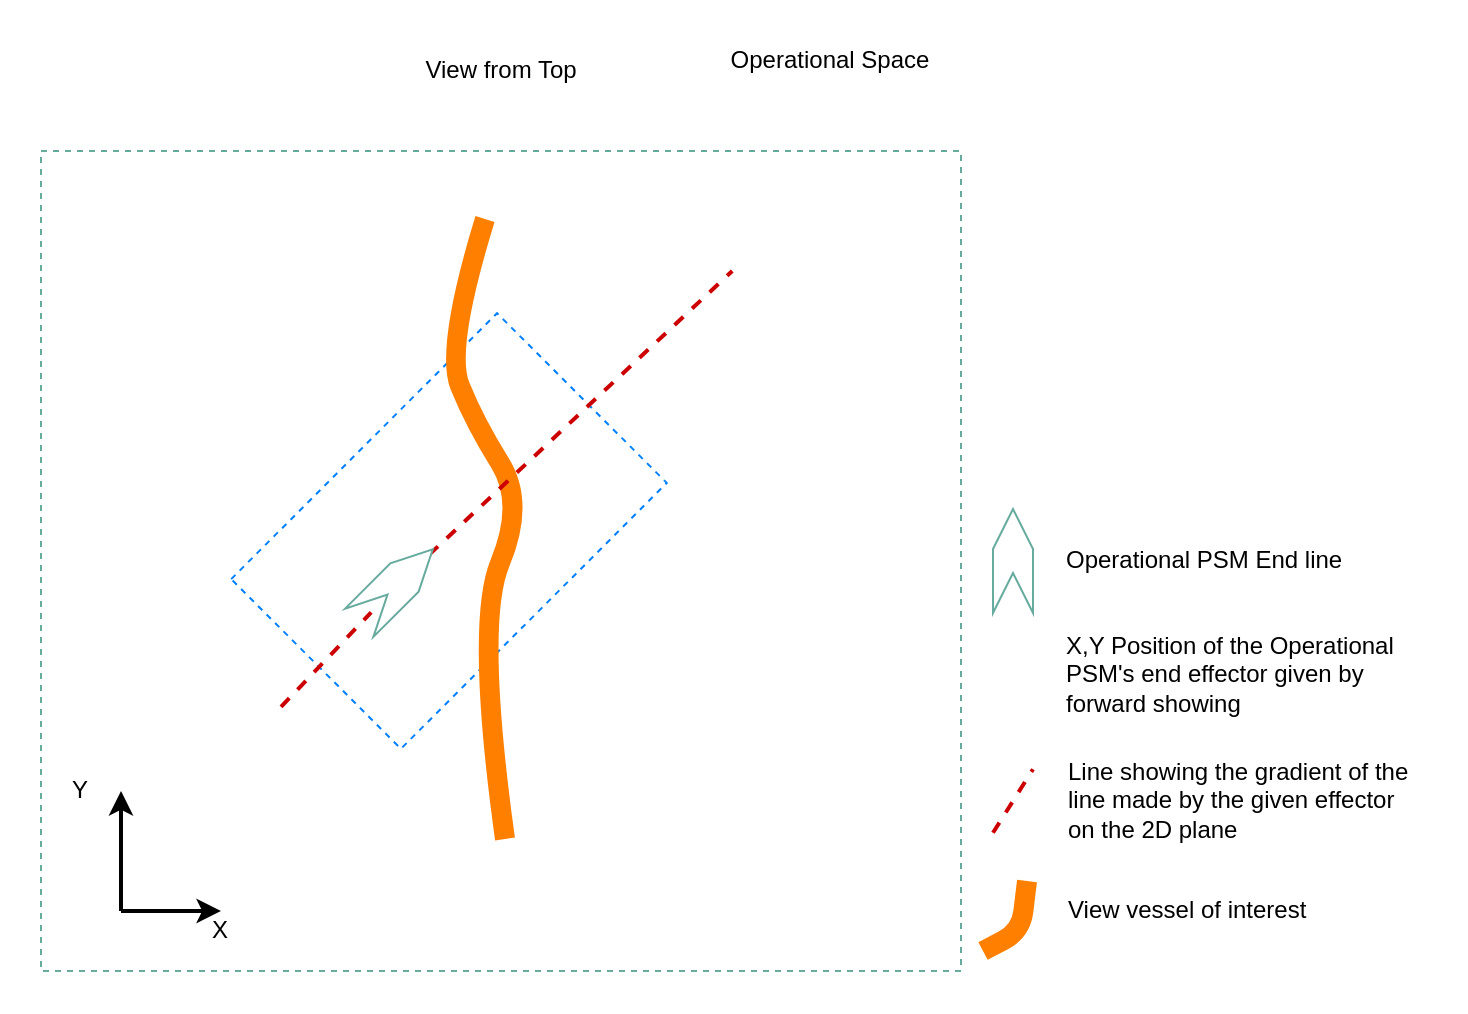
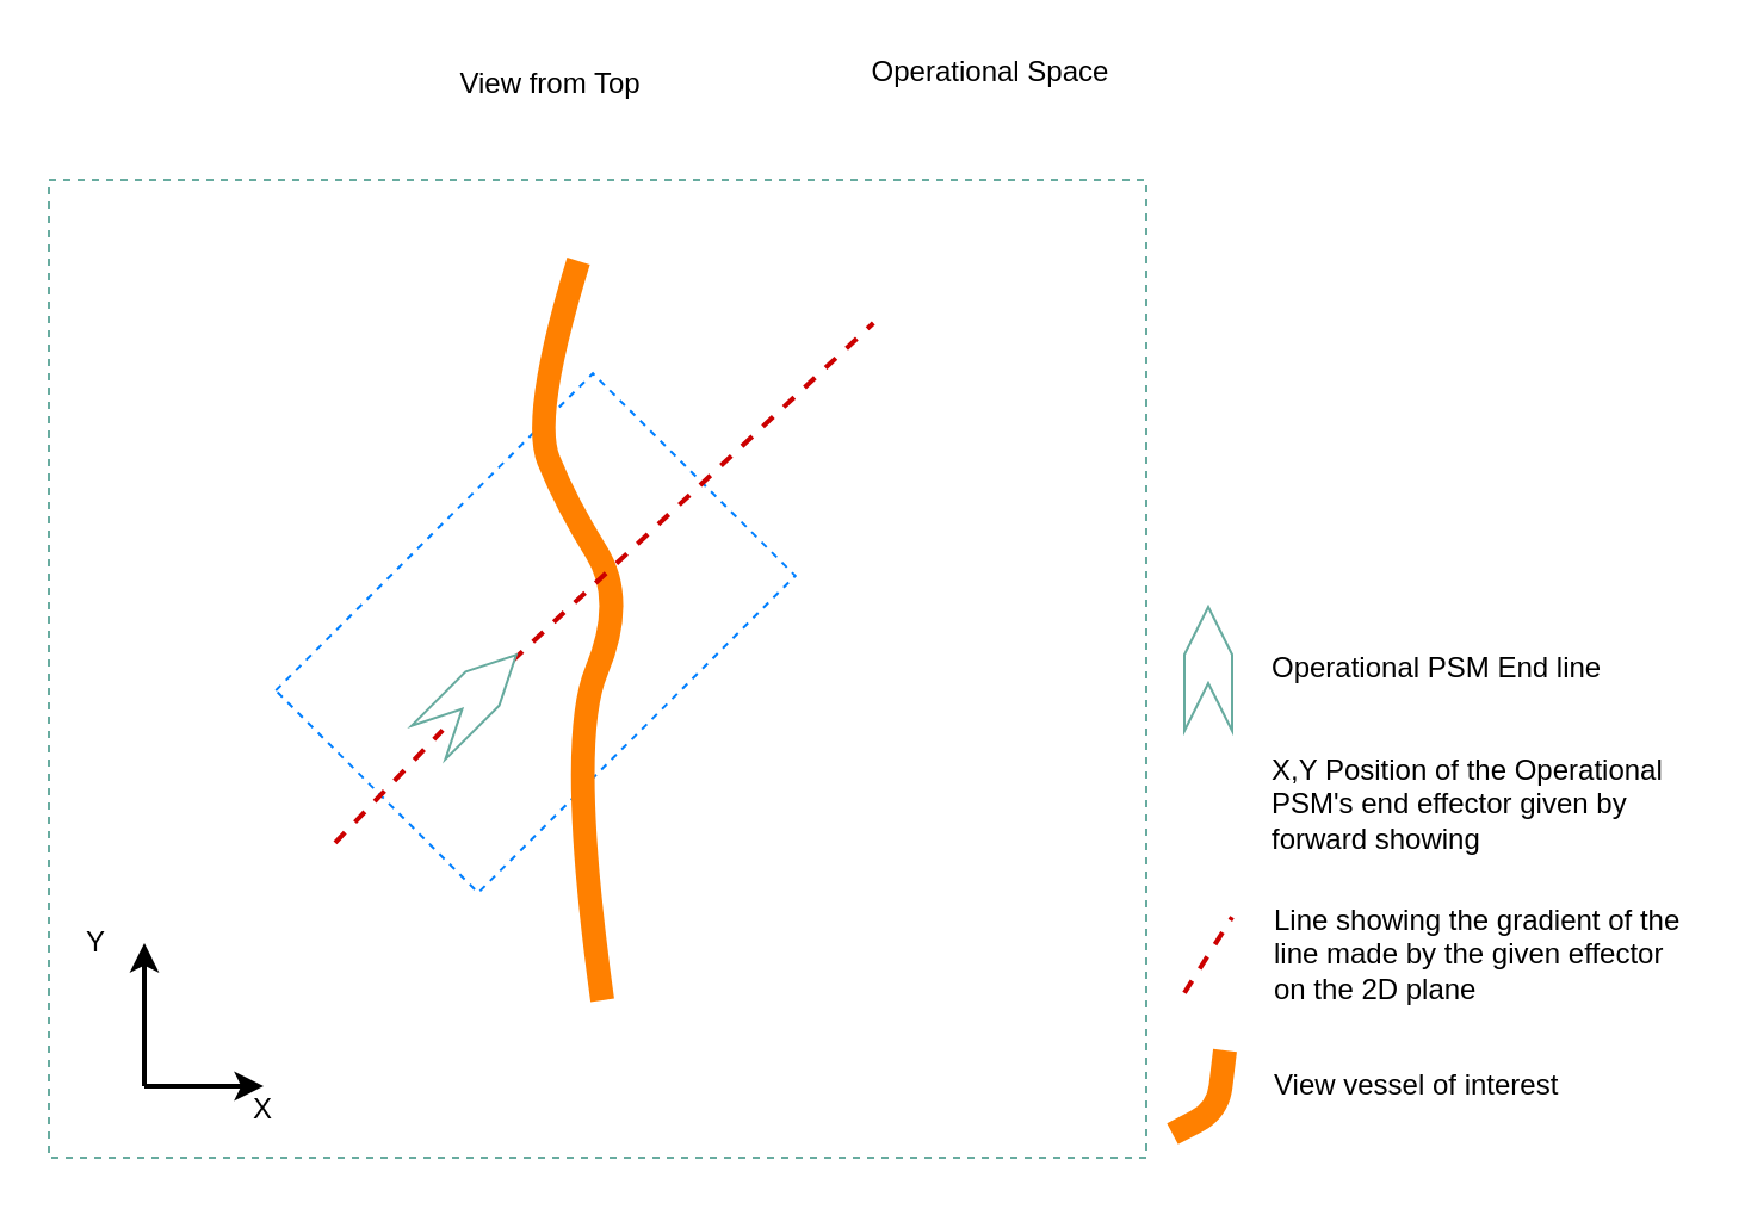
  <mxCell id="0" />
  <mxCell id="1" parent="0" />
  <mxCell id="2" value="" style="rounded=0;whiteSpace=wrap;html=1;dashed=1;sketch=0;strokeColor=#67AB9F;align=left;" parent="1" vertex="1"><mxGeometry x="20" y="75" width="460" height="410" as="geometry" /></mxCell>
  <mxCell id="3" value="" style="rounded=0;whiteSpace=wrap;html=1;sketch=0;align=left;labelBorderColor=none;dashed=1;rotation=-45;strokeColor=#007FFF;" parent="1" vertex="1"><mxGeometry x="130" y="205" width="188" height="120" as="geometry" /></mxCell>
  <mxCell id="4" value="" style="curved=1;endArrow=none;html=1;strokeColor=#FF8000;strokeWidth=10;endFill=0;targetPerimeterSpacing=1;startArrow=none;startFill=0;" parent="1" edge="1"><mxGeometry width="50" height="50" relative="1" as="geometry"><mxPoint x="252" y="419" as="sourcePoint" /><mxPoint x="242" y="109" as="targetPoint" /><Array as="points"><mxPoint x="237" y="311" /><mxPoint x="262" y="251" /><mxPoint x="237" y="211" /><mxPoint x="222" y="174" /></Array></mxGeometry></mxCell>
  <mxCell id="5" value="" style="endArrow=none;dashed=1;html=1;strokeWidth=2;strokeColor=#CC0000;" parent="1" edge="1"><mxGeometry width="50" height="50" relative="1" as="geometry"><mxPoint x="214.117" y="276.788" as="sourcePoint" /><mxPoint x="365.62" y="135" as="targetPoint" /></mxGeometry></mxCell>
  <mxCell id="6" value="" style="shape=step;perimeter=stepPerimeter;whiteSpace=wrap;html=1;fixedSize=1;sketch=0;align=left;rotation=-45;strokeColor=#67AB9F;" parent="1" vertex="1"><mxGeometry x="171.5" y="282.5" width="52" height="20" as="geometry" /></mxCell>
  <mxCell id="7" value="Operational Space" style="text;html=1;strokeColor=none;fillColor=none;align=center;verticalAlign=middle;whiteSpace=wrap;rounded=0;" parent="1" vertex="1"><mxGeometry x="360" y="20" width="110" height="20" as="geometry" /></mxCell>
- <mxCell id="8" value="View from Top" style="text;html=1;strokeColor=none;fillColor=none;align=center;verticalAlign=middle;whiteSpace=wrap;rounded=0;" parent="1" vertex="1"><mxGeometry x="202.5" y="25" width="95" height="20" as="geometry" /></mxCell>
+ <mxCell id="8" value="View from Top" style="text;html=1;strokeColor=none;fillColor=none;align=center;verticalAlign=middle;whiteSpace=wrap;rounded=0;" parent="1" vertex="1"><mxGeometry x="182.5" y="25" width="95" height="20" as="geometry" /></mxCell>
  <mxCell id="9" value="" style="endArrow=classic;html=1;strokeWidth=2;" parent="1" edge="1"><mxGeometry width="50" height="50" relative="1" as="geometry"><mxPoint x="60" y="455" as="sourcePoint" /><mxPoint x="60" y="395" as="targetPoint" /></mxGeometry></mxCell>
  <mxCell id="10" value="" style="endArrow=classic;html=1;strokeWidth=2;" parent="1" edge="1"><mxGeometry width="50" height="50" relative="1" as="geometry"><mxPoint x="60" y="455" as="sourcePoint" /><mxPoint x="110" y="455" as="targetPoint" /></mxGeometry></mxCell>
  <mxCell id="11" value="X" style="text;html=1;strokeColor=none;fillColor=none;align=center;verticalAlign=middle;whiteSpace=wrap;rounded=0;" parent="1" vertex="1"><mxGeometry x="90" y="455" width="40" height="20" as="geometry" /></mxCell>
  <mxCell id="12" value="Y" style="text;html=1;strokeColor=none;fillColor=none;align=center;verticalAlign=middle;whiteSpace=wrap;rounded=0;" parent="1" vertex="1"><mxGeometry x="20" y="385" width="40" height="20" as="geometry" /></mxCell>
  <mxCell id="13" value="" style="endArrow=none;dashed=1;html=1;strokeWidth=2;strokeColor=#CC0000;" parent="1" edge="1"><mxGeometry width="50" height="50" relative="1" as="geometry"><mxPoint x="140" y="352.96" as="sourcePoint" /><mxPoint x="185.079" y="305.657" as="targetPoint" /></mxGeometry></mxCell>
  <mxCell id="14" value="Operational PSM End line" style="text;html=1;strokeColor=none;fillColor=none;align=left;verticalAlign=middle;whiteSpace=wrap;rounded=0;" parent="1" vertex="1"><mxGeometry x="531" y="270" width="180" height="20" as="geometry" /></mxCell>
  <mxCell id="15" value="" style="shape=image;html=1;verticalAlign=top;verticalLabelPosition=bottom;labelBackgroundColor=#ffffff;imageAspect=0;aspect=fixed;image=https://cdn0.iconfinder.com/data/icons/octicons/1024/x-128.png;sketch=0;" parent="1" vertex="1"><mxGeometry x="491" y="322" width="30" height="30" as="geometry" /></mxCell>
  <mxCell id="16" value="X,Y Position of the Operational PSM's end effector given by forward showing" style="text;html=1;strokeColor=none;fillColor=none;align=left;verticalAlign=middle;whiteSpace=wrap;rounded=0;" parent="1" vertex="1"><mxGeometry x="531" y="312" width="180" height="50" as="geometry" /></mxCell>
  <mxCell id="17" value="" style="shape=image;html=1;verticalAlign=top;verticalLabelPosition=bottom;labelBackgroundColor=#ffffff;imageAspect=0;aspect=fixed;image=https://cdn0.iconfinder.com/data/icons/octicons/1024/x-128.png;sketch=0;" parent="1" vertex="1"><mxGeometry x="193" y="282" width="15" height="15" as="geometry" /></mxCell>
  <mxCell id="18" value="" style="shape=step;perimeter=stepPerimeter;whiteSpace=wrap;html=1;fixedSize=1;sketch=0;align=left;rotation=-90;strokeColor=#67AB9F;" parent="1" vertex="1"><mxGeometry x="480" y="270" width="52" height="20" as="geometry" /></mxCell>
  <mxCell id="19" value="" style="endArrow=none;dashed=1;html=1;strokeWidth=2;strokeColor=#CC0000;" parent="1" edge="1"><mxGeometry width="50" height="50" relative="1" as="geometry"><mxPoint x="495.997" y="415.898" as="sourcePoint" /><mxPoint x="516" y="384.11" as="targetPoint" /></mxGeometry></mxCell>
  <mxCell id="20" value="Line showing the gradient of the line made by&amp;nbsp;the given effector on the 2D plane" style="text;html=1;strokeColor=none;fillColor=none;align=left;verticalAlign=middle;whiteSpace=wrap;rounded=0;" parent="1" vertex="1"><mxGeometry x="532" y="375" width="180" height="50" as="geometry" /></mxCell>
  <mxCell id="21" value="" style="endArrow=none;html=1;strokeColor=#FF8000;strokeWidth=10;" parent="1" edge="1"><mxGeometry width="50" height="50" relative="1" as="geometry"><mxPoint x="491" y="475" as="sourcePoint" /><mxPoint x="513" y="440" as="targetPoint" /><Array as="points"><mxPoint x="510" y="465" /></Array></mxGeometry></mxCell>
  <mxCell id="22" value="View vessel of interest" style="text;html=1;strokeColor=none;fillColor=none;align=left;verticalAlign=middle;whiteSpace=wrap;rounded=0;" parent="1" vertex="1"><mxGeometry x="532" y="445" width="180" height="20" as="geometry" /></mxCell>
